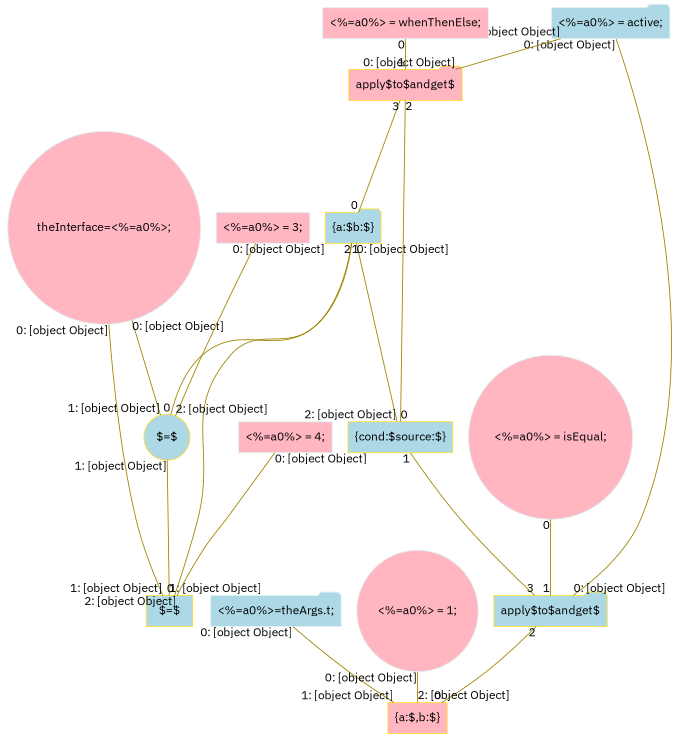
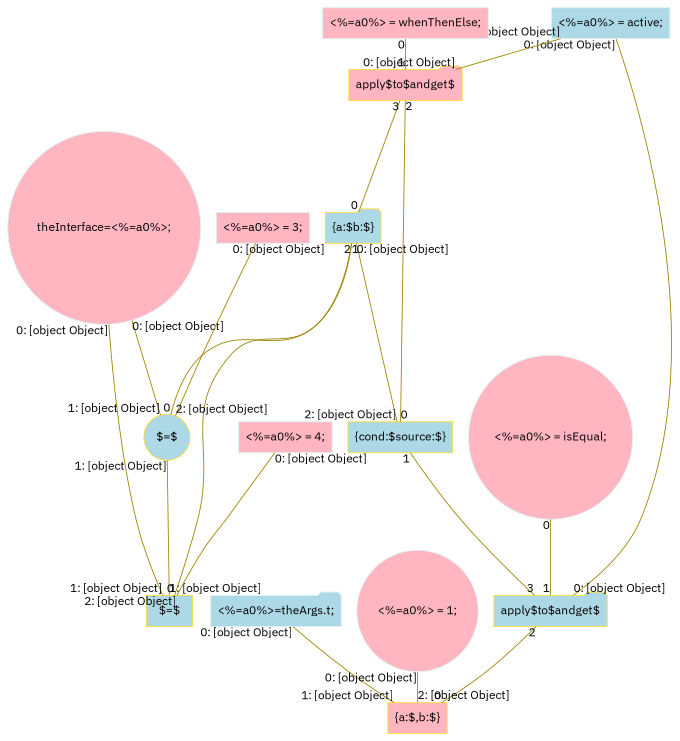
  digraph {
    fontname="IBM Plex Sans"
    node [color="#dff1f2" fillcolor=lightpink fontname="IBM Plex Sans" shape=box style=filled]
    edge [arrowHead=none arrowsize=1 color="#9d8400" dir=none fontname="IBM Plex Sans" headlabel=0 taillabel="0: [object Object]"]
    n1 [color="#ffde2f" label="{a:$,b:$}"]
    n2 [color="#ffde2f" fillcolor=lightblue label="apply$to$andget$" shape=folder]
    n3 [color="#ffde2f" fillcolor=lightblue label="$=$" shape=circle]
    n4 [color="#ffde2f" fillcolor=lightblue label="$=$"]
    n5 [color="#ffde2f" fillcolor=lightblue label="{cond:$source:$}"]
    n6 [color="#ffde2f" fillcolor=lightblue label="{a:$b:$}" shape=folder]
    n7 [color="#ffde2f" label="apply$to$andget$" shape=folder]
    n8 [fillcolor=lightblue label="<%=a0%>=theArgs.t;\n" shape=folder]
    n9 [label="theInterface=<%=a0%>;\n" shape=circle]
-   n10 [fillcolor=lightblue label="<%=a0%> = active;\n" shape=folder]
+   n10 [fillcolor=lightblue label="<%=a0%> = active;\n"]
    n11 [label="<%=a0%> = isEqual;\n" shape=circle]
    n12 [label="<%=a0%> = whenThenElse;\n"]
    n13 [label="<%=a0%> = 1;\n" shape=circle]
    n14 [label="<%=a0%> = 3;\n"]
    n15 [label="<%=a0%> = 4;\n"]
    n2 -> n1 [taillabel=2]
    n3 -> n4 [headlabel="1: [object Object]" taillabel="1: [object Object]"]
    n5 -> n2 [headlabel=3 taillabel=1]
    n6 -> n3 [taillabel=1]
    n6 -> n4 [taillabel=2]
    n6 -> n5 [headlabel="2: [object Object]"]
    n7 -> n5 [taillabel=2]
    n7 -> n6 [taillabel=3]
    n8 -> n1 [headlabel="1: [object Object]"]
    n9 -> n3 [headlabel="1: [object Object]"]
    n9 -> n4 [headlabel="1: [object Object]"]
    n10 -> n2 [headlabel="0: [object Object]"]
    n10 -> n7 [headlabel="0: [object Object]"]
    n11 -> n2 [headlabel=1 taillabel=0]
    n12 -> n7 [headlabel=1 taillabel=0]
    n13 -> n1 [headlabel="2: [object Object]"]
    n14 -> n3 [headlabel="2: [object Object]"]
    n15 -> n4 [headlabel="2: [object Object]"]
  }
